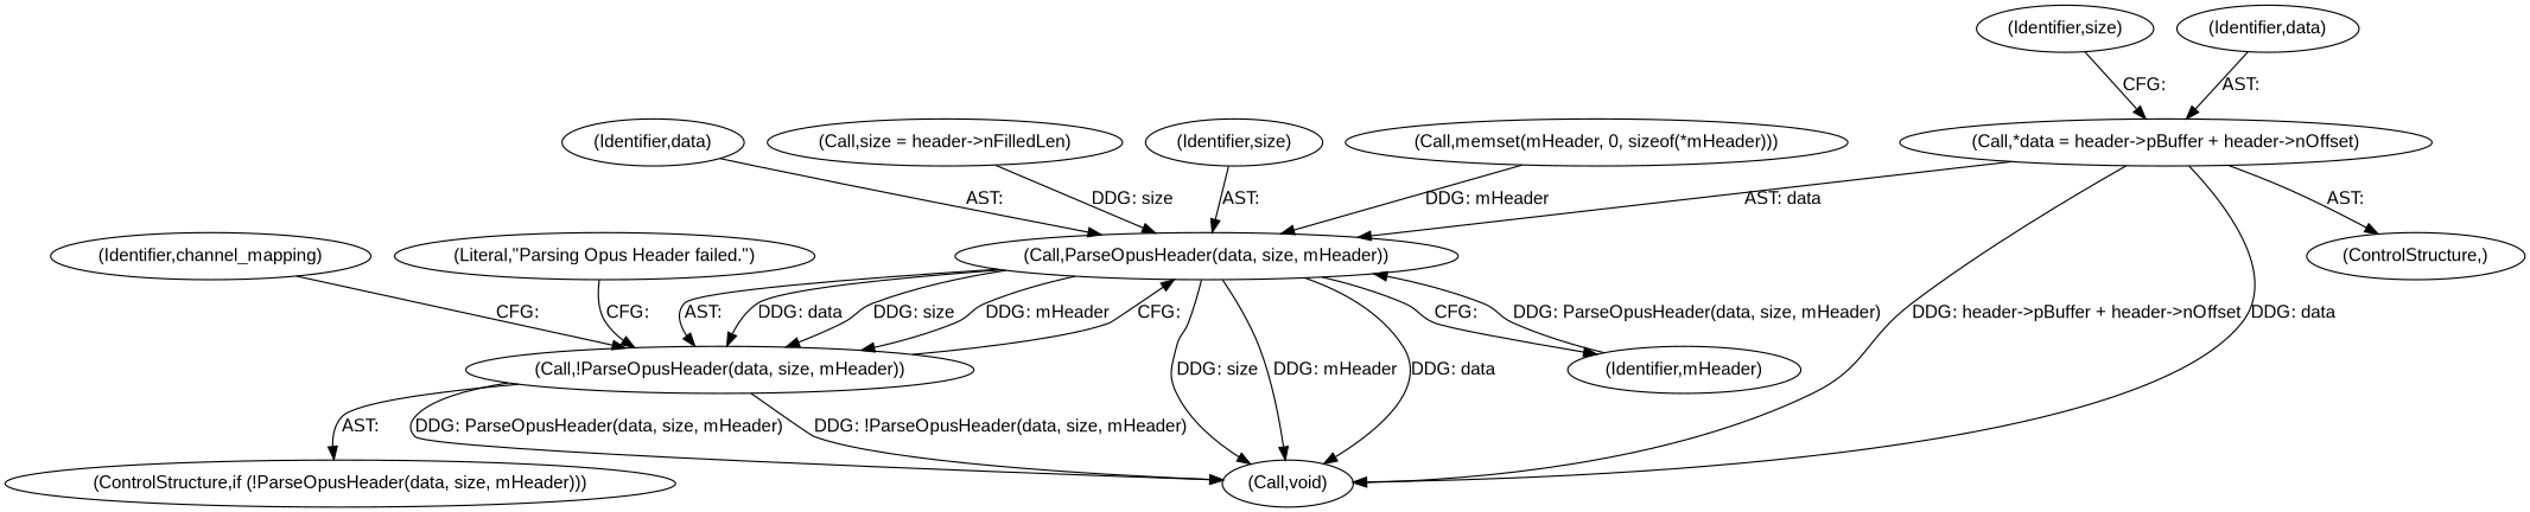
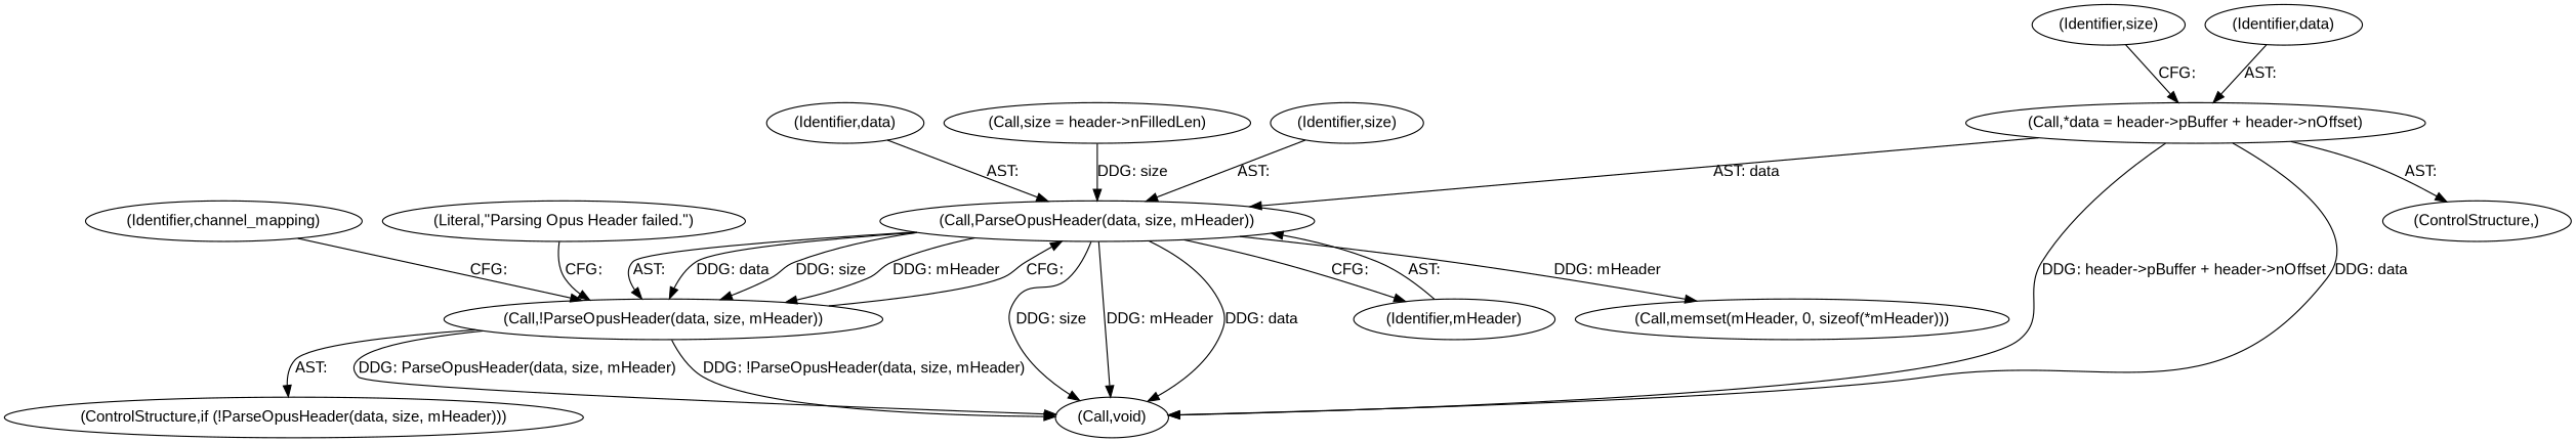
  digraph {
    fontname="Liberation Sans"
    node [fontname="Liberation Sans"]
    edge [fontname="Liberation Sans"]
    n1 [label="(Call,*data = header->pBuffer + header->nOffset)"]
    n2 [label="(Call,ParseOpusHeader(data, size, mHeader))"]
    n3 [label="(Call,void)"]
    n4 [label="(ControlStructure,)"]
    n5 [label="(Call,!ParseOpusHeader(data, size, mHeader))"]
    n6 [label="(Identifier,mHeader)"]
    n7 [label="(ControlStructure,if (!ParseOpusHeader(data, size, mHeader)))"]
    n8 [label="(Identifier,size)"]
    n9 [label="(Identifier,data)"]
    n10 [label="(Call,size = header->nFilledLen)"]
    n11 [label="(Identifier,channel_mapping)"]
    n12 [label="(Identifier,size)"]
    n13 [label="(Call,memset(mHeader, 0, sizeof(*mHeader)))"]
    n14 [label="(Identifier,data)"]
    n15 [label="(Literal,\"Parsing Opus Header failed.\")"]
    n1 -> n2 [label="AST: data"]
    n1 -> n3 [label="DDG: header->pBuffer + header->nOffset"]
    n1 -> n3 [label="DDG: data"]
    n1 -> n4 [label="AST: "]
    n2 -> n3 [label="DDG: size"]
    n2 -> n3 [label="DDG: mHeader"]
    n2 -> n3 [label="DDG: data"]
    n2 -> n5 [label="AST: "]
    n2 -> n5 [label="DDG: data"]
    n2 -> n5 [label="DDG: size"]
    n2 -> n5 [label="DDG: mHeader"]
    n2 -> n6 [label="CFG: "]
    n5 -> n2 [label="CFG: "]
    n5 -> n3 [label="DDG: ParseOpusHeader(data, size, mHeader)"]
    n5 -> n3 [label="DDG: !ParseOpusHeader(data, size, mHeader)"]
    n5 -> n7 [label="AST: "]
-   n6 -> n2 [label="DDG: ParseOpusHeader(data, size, mHeader)"]
+   n6 -> n2 [label="AST: "]
    n8 -> n1 [label="CFG: "]
    n9 -> n2 [label="AST: "]
    n10 -> n2 [label="DDG: size"]
    n11 -> n5 [label="CFG: "]
    n12 -> n2 [label="AST: "]
-   n13 -> n2 [label="DDG: mHeader"]
+   n2 -> n13 [label="DDG: mHeader"]
    n14 -> n1 [label="AST: "]
    n15 -> n5 [label="CFG: "]
  }
